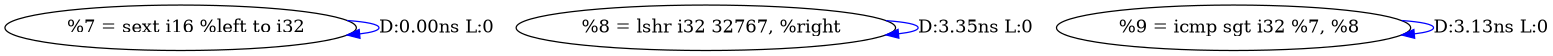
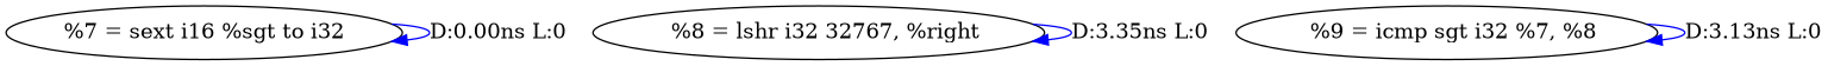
  digraph {
    edge [color=blue]
-   n1 [label="  %7 = sext i16 %left to i32"]
+   n1 [label="%7 = sext i16 %sgt to i32"]
    n2 [label="  %8 = lshr i32 32767, %right"]
    n3 [label="  %9 = icmp sgt i32 %7, %8"]
    n1 -> n1 [label="D:0.00ns L:0"]
    n2 -> n2 [label="D:3.35ns L:0"]
    n3 -> n3 [label="D:3.13ns L:0"]
  }
